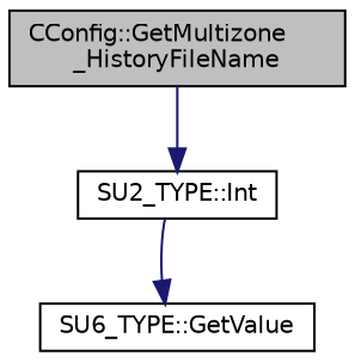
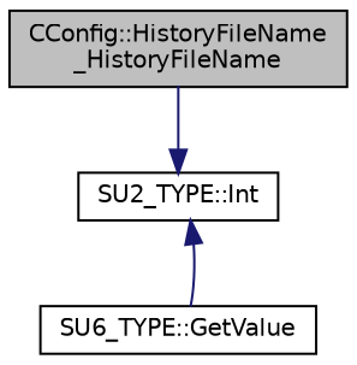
  digraph {
    rankdir=TB
    node [color=black fillcolor=white fontname=Helvetica fontsize=10 shape=record style=filled]
    edge [color=midnightblue fontname=Helvetica fontsize=10 labelfontname=Helvetica labelfontsize=10 style=solid]
-   n1 [fillcolor=grey75 fontcolor=black height=0.2 label="CConfig::GetMultizone\l_HistoryFileName" width=0.4]
+   n1 [fillcolor=grey75 fontcolor=black height=0.2 label="CConfig::HistoryFileName\l_HistoryFileName" width=0.4]
    n2 [height=0.2 label="SU2_TYPE::Int" width=0.4]
    n3 [height=0.2 label="SU6_TYPE::GetValue" width=0.4]
    n1 -> n2
-   n2 -> n3
+   n3 -> n2
  }
